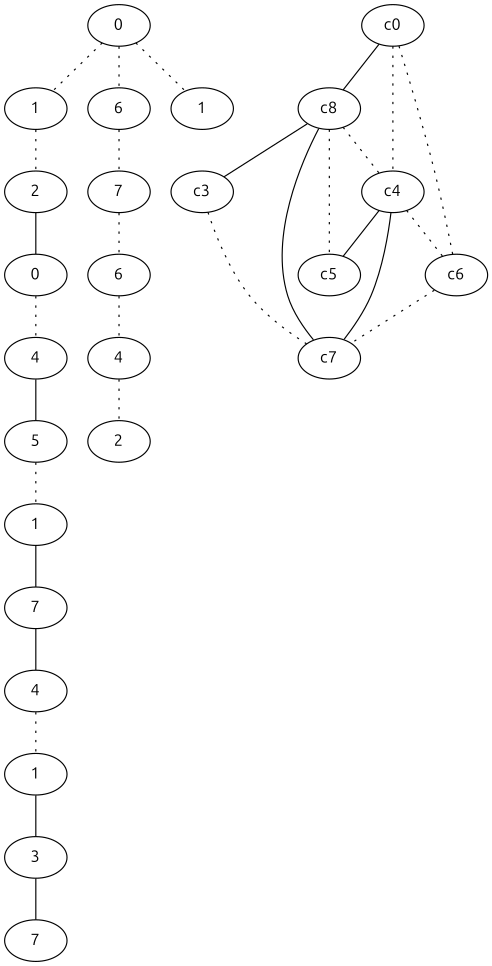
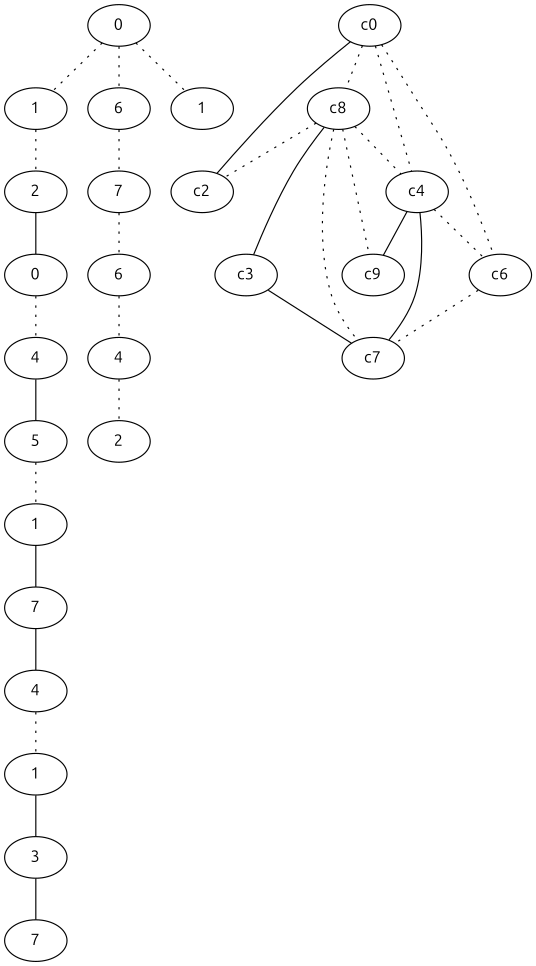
  graph {
    fontname=Ubuntu
    node [fontname=Ubuntu]
    edge [fontname=Ubuntu style=dotted]
    n1 [label=0]
    n2 [label=1]
    n3 [label=6]
    n4 [label=1]
    n5 [label=2]
    n6 [label=7]
    n7 [label=0]
    n8 [label=4]
    n9 [label=5]
    n10 [label=1]
    n11 [label=7]
    n12 [label=4]
    n13 [label=1]
    n14 [label=3]
    n15 [label=7]
    n16 [label=6]
    n17 [label=4]
    n18 [label=2]
    n19 [label=c8]
    c0
+   c2
    c4
    c6
    c3
-   c5
+   c5 [label=c9]
    c7
    n1 -- n2
    n1 -- n3
    n1 -- n4
    n2 -- n5
    n3 -- n6
    n5 -- n7 [style=""]
    n6 -- n16
    n7 -- n8
    n8 -- n9 [style=""]
    n9 -- n10
    n10 -- n11 [style=""]
    n11 -- n12 [style=""]
    n12 -- n13
    n13 -- n14 [style=""]
    n14 -- n15 [style=""]
    n16 -- n17
    n17 -- n18
+   n19 -- c2
    n19 -- c4
    n19 -- c3 [style=""]
    n19 -- c5
-   n19 -- c7 [style=""]
-   c0 -- n19 [style=solid]
+   n19 -- c7
+   c0 -- n19
+   c0 -- c2 [style=""]
    c0 -- c4
    c0 -- c6
    c4 -- c6
    c4 -- c5 [style=""]
    c4 -- c7 [style=""]
    c6 -- c7
-   c3 -- c7
+   c3 -- c7 [style=""]
  }
